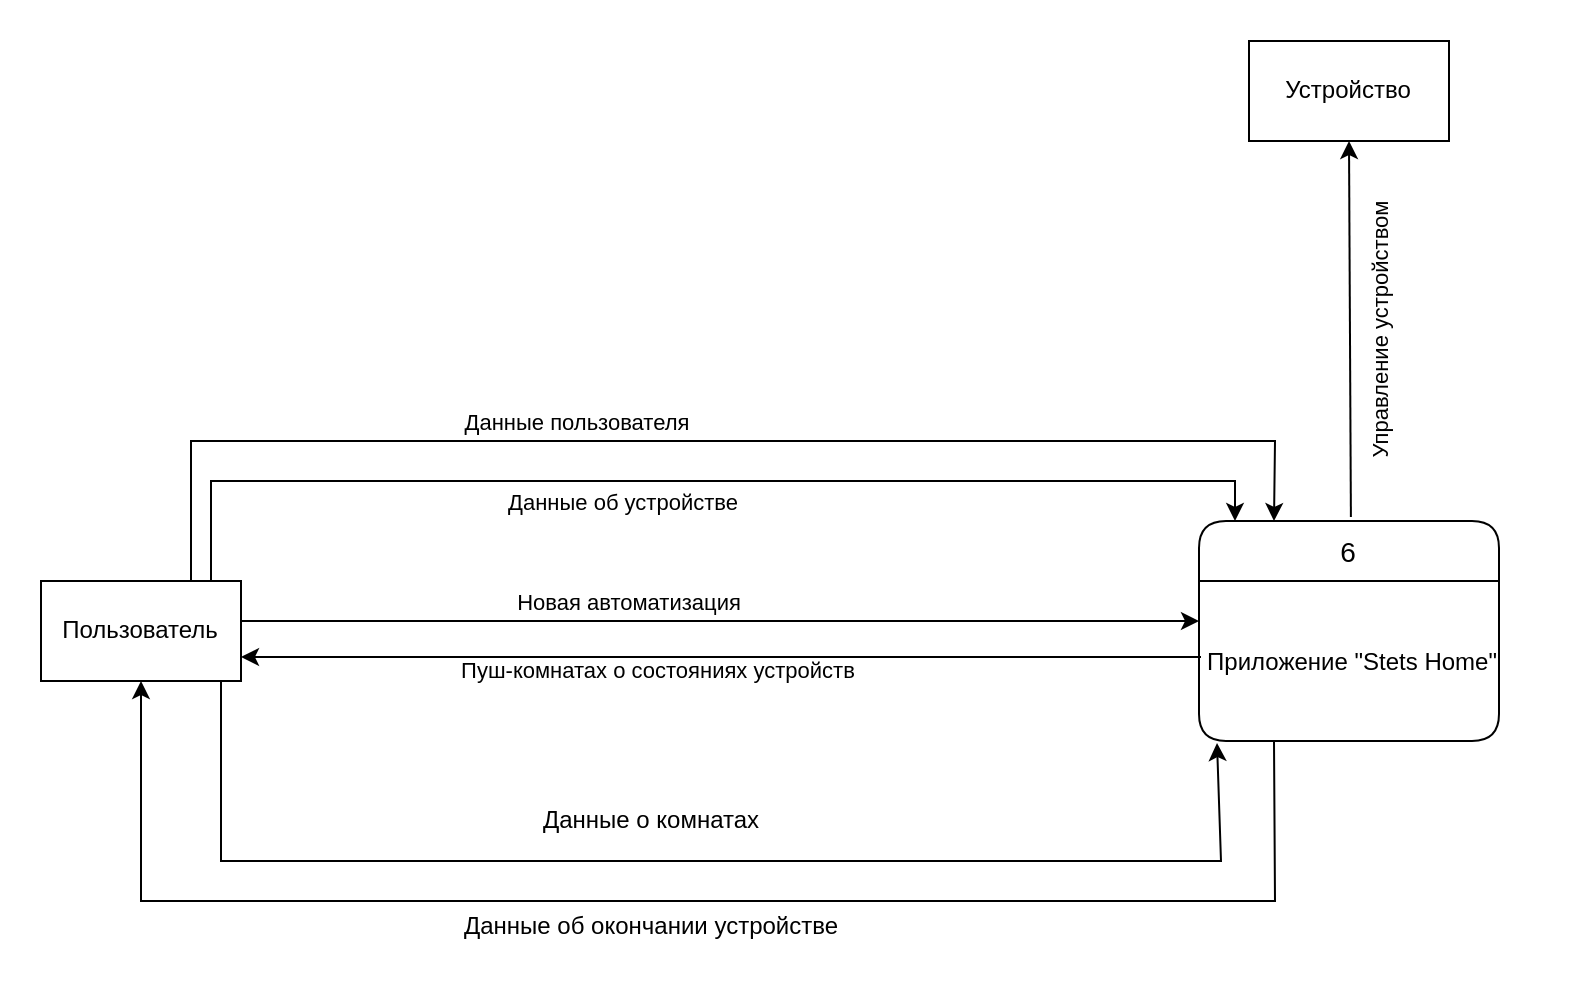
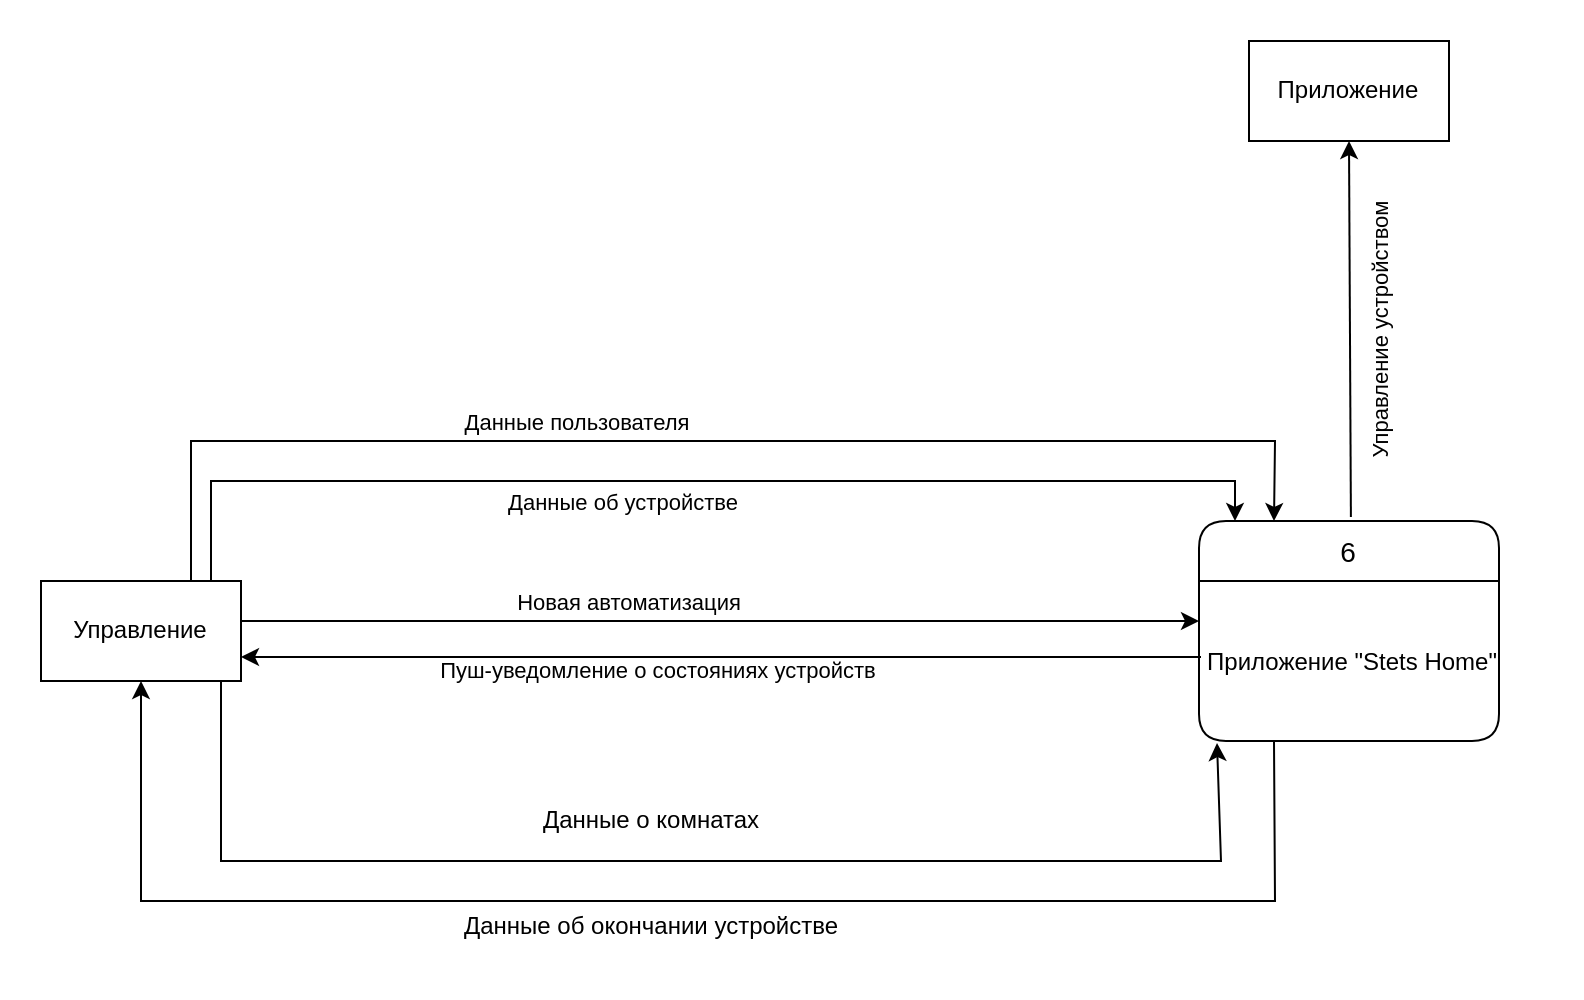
  <mxCell id="0" />
  <mxCell id="1" parent="0" />
- <mxCell id="2" value="Пользователь" style="html=1;dashed=0;whiteSpace=wrap;" vertex="1" parent="1"><mxGeometry x="20" y="290" width="100" height="50" as="geometry" /></mxCell>
+ <mxCell id="2" value="Управление" style="html=1;dashed=0;whiteSpace=wrap;" vertex="1" parent="1"><mxGeometry x="20" y="290" width="100" height="50" as="geometry" /></mxCell>
  <mxCell id="3" value="6" style="swimlane;childLayout=stackLayout;horizontal=1;startSize=30;horizontalStack=0;rounded=1;fontSize=14;fontStyle=0;strokeWidth=1;resizeParent=0;resizeLast=1;shadow=0;dashed=0;align=center;fillColor=#FFFFFF;" vertex="1" parent="1"><mxGeometry x="599" y="260" width="150" height="110" as="geometry" /></mxCell>
  <mxCell id="4" value="Приложение &quot;Stets Home&quot;" style="align=center;strokeColor=none;fillColor=none;spacingLeft=4;fontSize=12;verticalAlign=middle;resizable=0;rotatable=0;part=1;" vertex="1" parent="3"><mxGeometry y="30" width="150" height="80" as="geometry" /></mxCell>
  <mxCell id="5" style="edgeStyle=orthogonalEdgeStyle;rounded=0;orthogonalLoop=1;jettySize=auto;html=1;exitX=1;exitY=0.75;exitDx=0;exitDy=0;entryX=1;entryY=0.5;entryDx=0;entryDy=0;" edge="1" parent="3"><mxGeometry relative="1" as="geometry"><mxPoint x="75" y="110" as="sourcePoint" /><mxPoint x="75" y="110" as="targetPoint" /></mxGeometry></mxCell>
  <mxCell id="6" value="" style="endArrow=classic;html=1;rounded=0;entryX=0;entryY=0.25;entryDx=0;entryDy=0;" edge="1" parent="1" target="4"><mxGeometry width="50" height="50" relative="1" as="geometry"><mxPoint x="120" y="310" as="sourcePoint" /><mxPoint x="420" y="260" as="targetPoint" /></mxGeometry></mxCell>
  <mxCell id="7" value="Новая автоматизация" style="edgeLabel;html=1;align=center;verticalAlign=middle;resizable=0;points=[];" vertex="1" connectable="0" parent="6"><mxGeometry x="-0.179" y="-2" relative="1" as="geometry"><mxPoint x="-4" y="-12" as="offset" /></mxGeometry></mxCell>
  <mxCell id="8" value="" style="endArrow=classic;html=1;rounded=0;entryX=0.25;entryY=0;entryDx=0;entryDy=0;exitX=0.75;exitY=0;exitDx=0;exitDy=0;" edge="1" parent="1" source="2" target="3"><mxGeometry width="50" height="50" relative="1" as="geometry"><mxPoint x="350" y="290" as="sourcePoint" /><mxPoint x="630" y="250" as="targetPoint" /><Array as="points"><mxPoint x="95" y="220" /><mxPoint x="637" y="220" /></Array></mxGeometry></mxCell>
  <mxCell id="9" value="Данные пользователя" style="edgeLabel;html=1;align=center;verticalAlign=middle;resizable=0;points=[];" vertex="1" connectable="0" parent="8"><mxGeometry x="-0.396" y="3" relative="1" as="geometry"><mxPoint x="65" y="-7" as="offset" /></mxGeometry></mxCell>
  <mxCell id="10" value="" style="endArrow=classic;html=1;rounded=0;" edge="1" parent="1"><mxGeometry width="50" height="50" relative="1" as="geometry"><mxPoint x="600" y="328" as="sourcePoint" /><mxPoint x="120" y="328" as="targetPoint" /></mxGeometry></mxCell>
- <mxCell id="11" value="Пуш-комнатах о состояниях устройств&amp;nbsp; " style="text;html=1;align=center;verticalAlign=middle;resizable=0;points=[];autosize=1;strokeColor=none;fillColor=none;fontSize=11;" vertex="1" parent="1"><mxGeometry x="205" y="320" width="250" height="30" as="geometry" /></mxCell>
+ <mxCell id="11" value="Пуш-уведомление о состояниях устройств&amp;nbsp; " style="text;html=1;align=center;verticalAlign=middle;resizable=0;points=[];autosize=1;strokeColor=none;fillColor=none;fontSize=11;" vertex="1" parent="1"><mxGeometry x="205" y="320" width="250" height="30" as="geometry" /></mxCell>
  <mxCell id="12" value="" style="endArrow=classic;html=1;rounded=0;exitX=0.85;exitY=0;exitDx=0;exitDy=0;exitPerimeter=0;entryX=0.12;entryY=0;entryDx=0;entryDy=0;entryPerimeter=0;" edge="1" parent="1" source="2" target="3"><mxGeometry width="50" height="50" relative="1" as="geometry"><mxPoint x="480" y="130" as="sourcePoint" /><mxPoint x="670" y="230" as="targetPoint" /><Array as="points"><mxPoint x="105" y="240" /><mxPoint x="617" y="240" /></Array></mxGeometry></mxCell>
  <mxCell id="13" value="Данные об устройстве" style="edgeLabel;html=1;align=center;verticalAlign=middle;resizable=0;points=[];" vertex="1" connectable="0" parent="12"><mxGeometry x="-0.316" y="-5" relative="1" as="geometry"><mxPoint x="56" y="5" as="offset" /></mxGeometry></mxCell>
  <mxCell id="14" value="" style="endArrow=classic;html=1;rounded=0;entryX=0.06;entryY=1.013;entryDx=0;entryDy=0;entryPerimeter=0;" edge="1" parent="1" target="4"><mxGeometry width="50" height="50" relative="1" as="geometry"><mxPoint x="110" y="340" as="sourcePoint" /><mxPoint x="680" y="390" as="targetPoint" /><Array as="points"><mxPoint x="110" y="430" /><mxPoint x="610" y="430" /></Array></mxGeometry></mxCell>
  <mxCell id="15" value="Данные о комнатах" style="text;html=1;align=center;verticalAlign=middle;resizable=0;points=[];autosize=1;strokeColor=none;fillColor=none;" vertex="1" parent="1"><mxGeometry x="260" y="395" width="130" height="30" as="geometry" /></mxCell>
  <mxCell id="16" value="" style="endArrow=classic;html=1;rounded=0;exitX=0.25;exitY=1;exitDx=0;exitDy=0;entryX=0.5;entryY=1;entryDx=0;entryDy=0;" edge="1" parent="1" source="3" target="2"><mxGeometry width="50" height="50" relative="1" as="geometry"><mxPoint x="920" y="480" as="sourcePoint" /><mxPoint x="50" y="350" as="targetPoint" /><Array as="points"><mxPoint x="637" y="450" /><mxPoint x="70" y="450" /></Array></mxGeometry></mxCell>
  <mxCell id="17" value="Данные об окончании устройстве" style="text;html=1;align=center;verticalAlign=middle;resizable=0;points=[];autosize=1;strokeColor=none;fillColor=none;" vertex="1" parent="1"><mxGeometry x="210" y="448" width="230" height="30" as="geometry" /></mxCell>
- <mxCell id="18" value="Устройство" style="html=1;dashed=0;whiteSpace=wrap;" vertex="1" parent="1"><mxGeometry x="624" y="20" width="100" height="50" as="geometry" /></mxCell>
+ <mxCell id="18" value="Приложение" style="html=1;dashed=0;whiteSpace=wrap;" vertex="1" parent="1"><mxGeometry x="624" y="20" width="100" height="50" as="geometry" /></mxCell>
  <mxCell id="19" value="" style="endArrow=classic;html=1;rounded=0;entryX=0.75;entryY=1;entryDx=0;entryDy=0;exitX=0.673;exitY=-0.018;exitDx=0;exitDy=0;exitPerimeter=0;" edge="1" parent="1"><mxGeometry width="50" height="50" relative="1" as="geometry"><mxPoint x="674.95" y="258.02" as="sourcePoint" /><mxPoint x="674" y="70" as="targetPoint" /></mxGeometry></mxCell>
  <mxCell id="20" value="Управление устройством" style="text;html=1;align=center;verticalAlign=middle;resizable=0;points=[];autosize=1;strokeColor=none;fillColor=none;rotation=270;fontSize=11;" vertex="1" parent="1"><mxGeometry x="610" y="150" width="160" height="30" as="geometry" /></mxCell>
